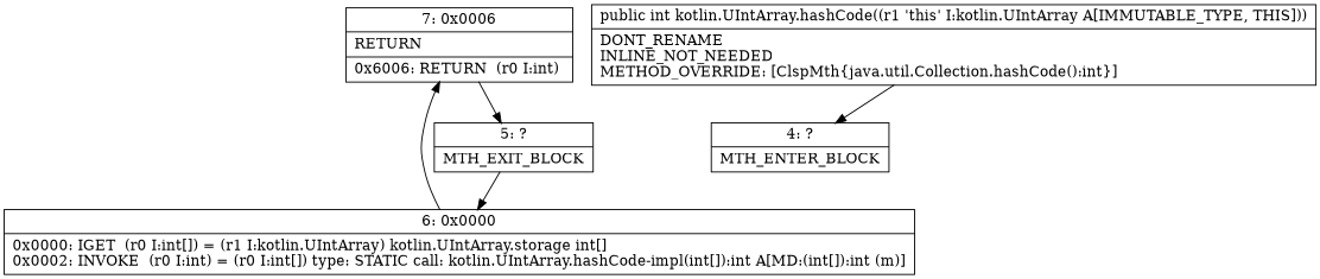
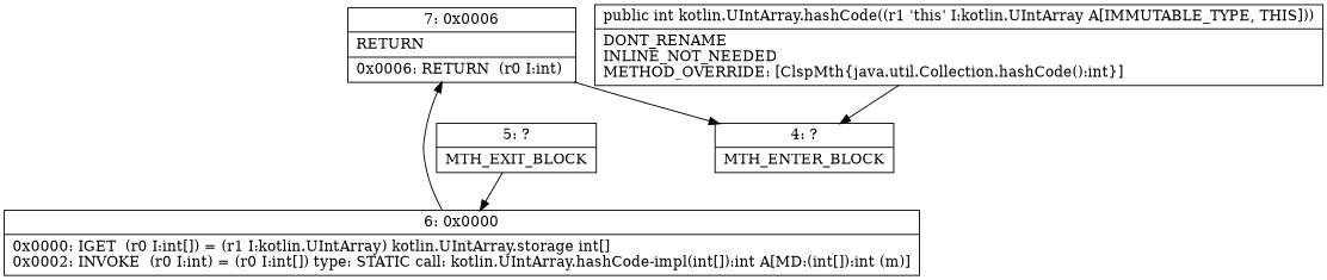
  digraph {
    node [shape=record]
    n1 [label="{4\:\ ?|MTH_ENTER_BLOCK\l}"]
    n2 [label="{6\:\ 0x0000|0x0000: IGET  (r0 I:int[]) = (r1 I:kotlin.UIntArray) kotlin.UIntArray.storage int[] \l0x0002: INVOKE  (r0 I:int) = (r0 I:int[]) type: STATIC call: kotlin.UIntArray.hashCode\-impl(int[]):int A[MD:(int[]):int (m)]\l}"]
-   n3 [label="{7\:\ 0x0006|RETURN\l|0x6006: RETURN  (r0 I:int) \l}"]
+   n3 [label="{7\:\ 0x0006|RETURN\l|0x0006: RETURN  (r0 I:int) \l}"]
    n4 [label="{5\:\ ?|MTH_EXIT_BLOCK\l}"]
    n5 [label="{public int kotlin.UIntArray.hashCode((r1 'this' I:kotlin.UIntArray A[IMMUTABLE_TYPE, THIS]))  | DONT_RENAME\lINLINE_NOT_NEEDED\lMETHOD_OVERRIDE: [ClspMth\{java.util.Collection.hashCode():int\}]\l}"]
    n2 -> n3
-   n3 -> n4
+   n3 -> n1
    n4 -> n2
    n5 -> n1
  }
